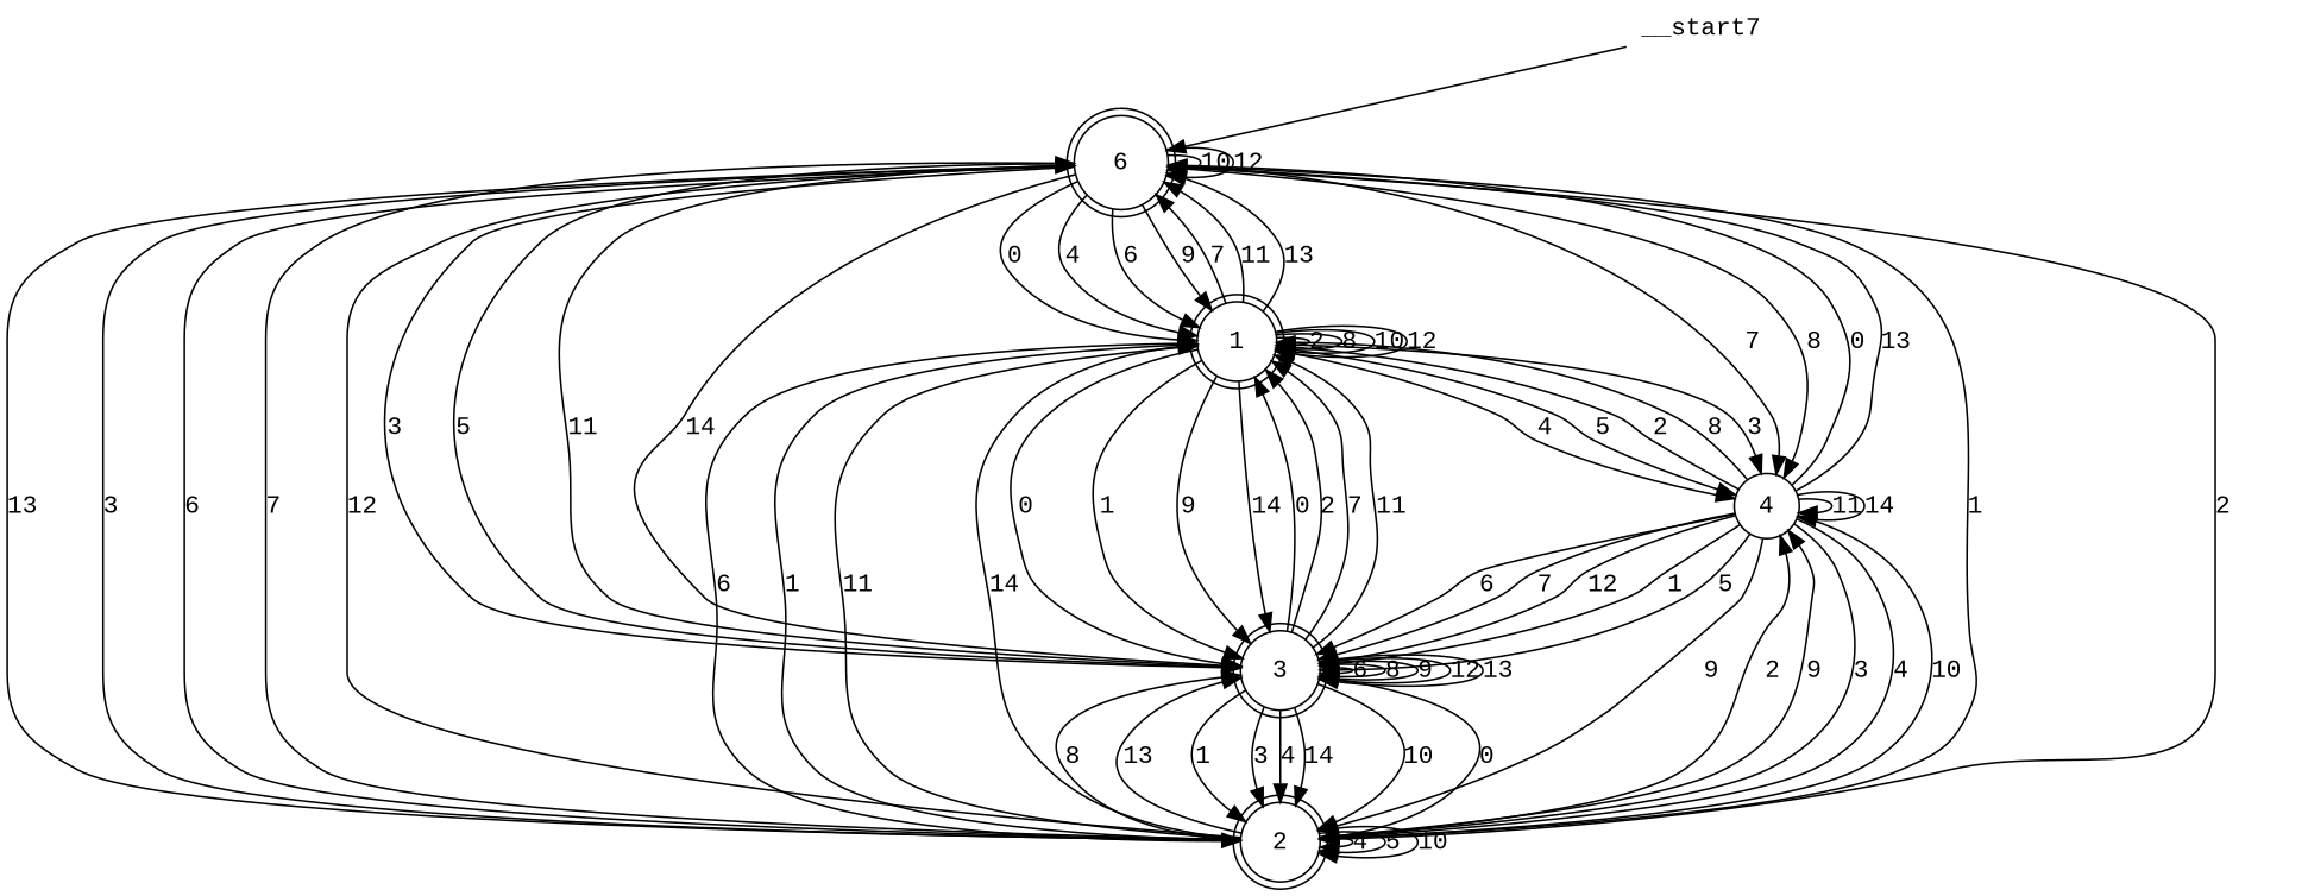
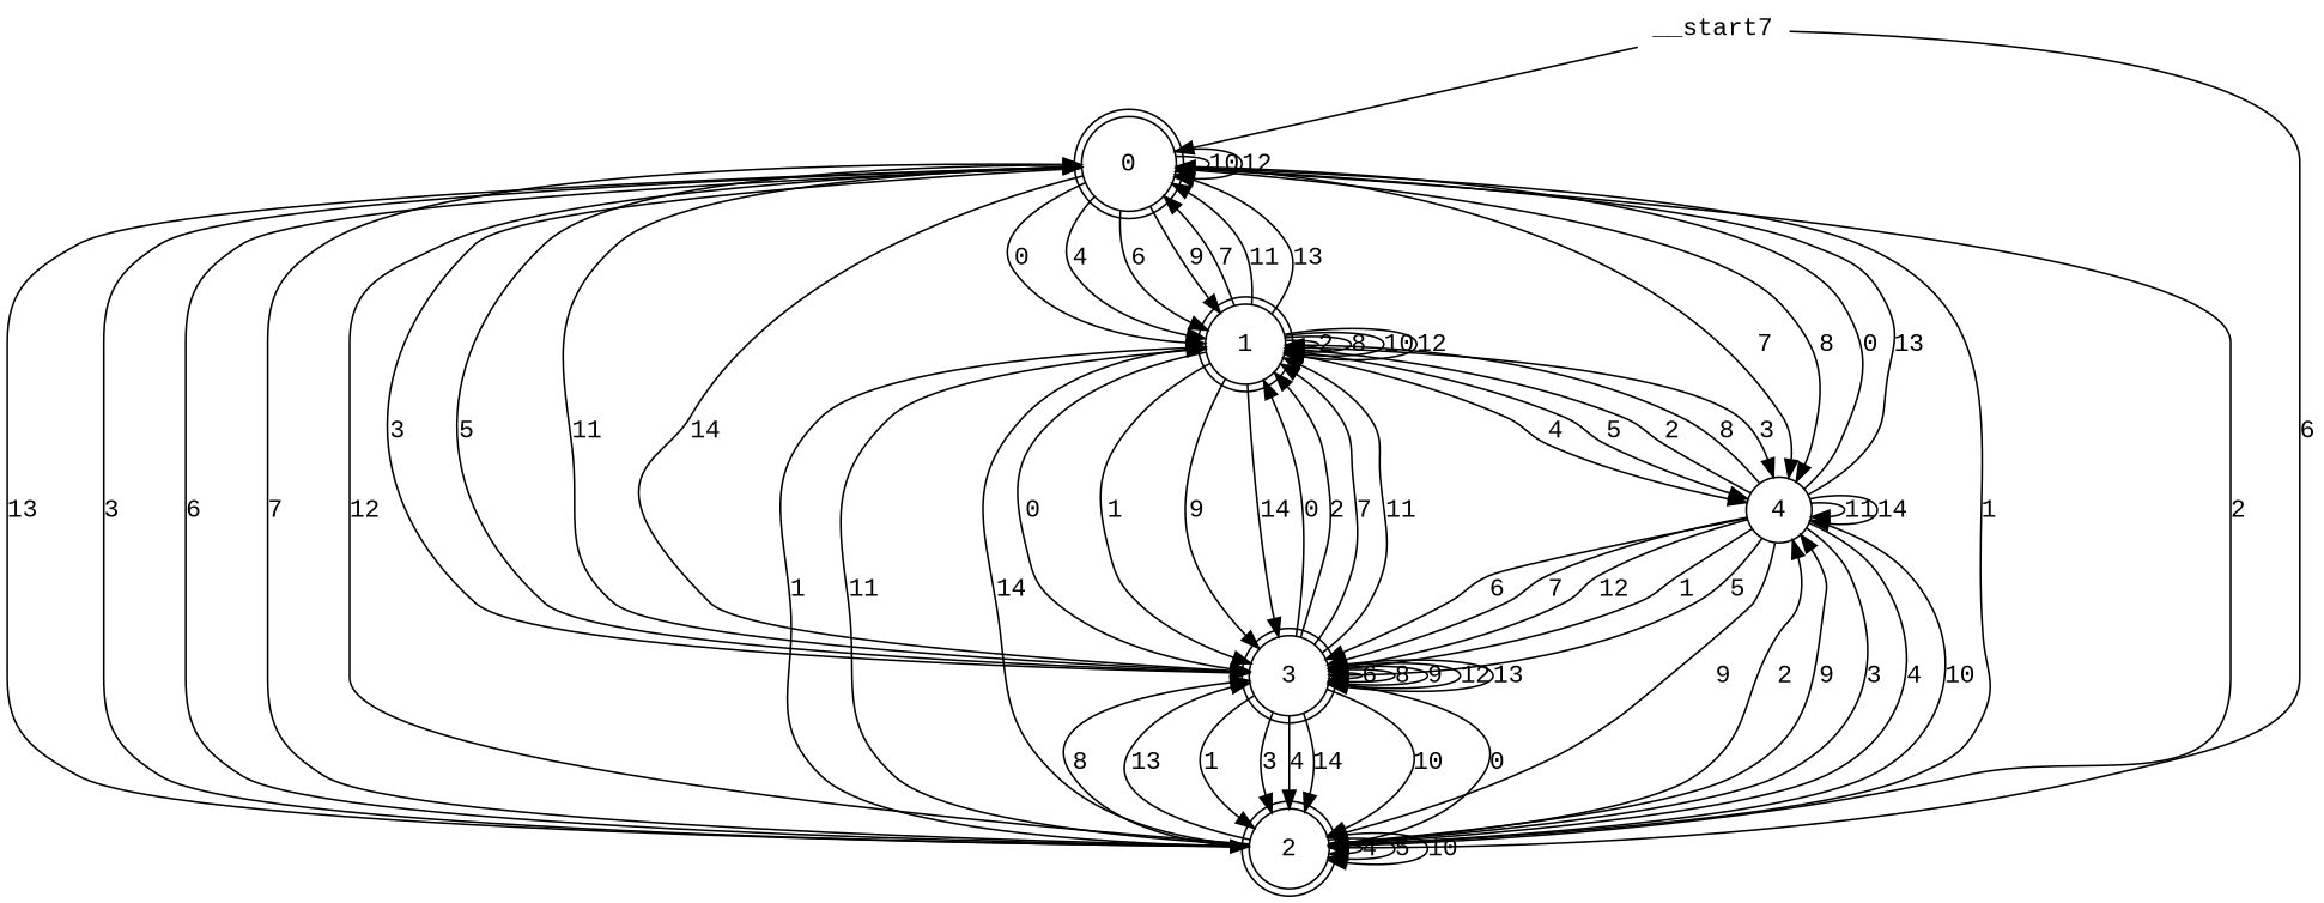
  digraph {
    fontname="Liberation Mono"
    node [fontname="Liberation Mono" shape=doublecircle]
    edge [fontname="Liberation Mono"]
-   n1 [label=6]
+   n1 [label=0]
    n2 [label=1]
    n3 [label=2]
    n4 [label=3]
    n5 [label=4 shape=circle]
    n6 [height=0 label=__start7 shape=none width=0]
    n1 -> n1 [label=10]
    n1 -> n1 [label=12]
    n1 -> n2 [label=0]
    n1 -> n2 [label=4]
    n1 -> n2 [label=6]
    n1 -> n2 [label=9]
    n1 -> n3 [label=1]
    n1 -> n3 [label=2]
    n1 -> n3 [label=13]
    n1 -> n4 [label=3]
    n1 -> n4 [label=5]
    n1 -> n4 [label=11]
    n1 -> n4 [label=14]
    n1 -> n5 [label=7]
    n1 -> n5 [label=8]
    n2 -> n1 [label=7]
    n2 -> n1 [label=11]
    n2 -> n1 [label=13]
    n2 -> n2 [label=2]
    n2 -> n2 [label=8]
    n2 -> n2 [label=10]
    n2 -> n2 [label=12]
-   n2 -> n3 [label=6]
+   n6 -> n3 [label=6]
    n2 -> n4 [label=0]
    n2 -> n4 [label=1]
    n2 -> n4 [label=9]
    n2 -> n4 [label=14]
    n2 -> n5 [label=3]
    n2 -> n5 [label=4]
    n2 -> n5 [label=5]
    n3 -> n1 [label=3]
    n3 -> n1 [label=6]
    n3 -> n1 [label=7]
    n3 -> n1 [label=12]
    n3 -> n2 [label=1]
    n3 -> n2 [label=11]
    n3 -> n2 [label=14]
    n3 -> n3 [label=4]
    n3 -> n3 [label=5]
    n3 -> n3 [label=10]
    n3 -> n4 [label=0]
    n3 -> n4 [label=8]
    n3 -> n4 [label=13]
    n3 -> n5 [label=2]
    n3 -> n5 [label=9]
    n4 -> n2 [label=0]
    n4 -> n2 [label=2]
    n4 -> n2 [label=7]
    n4 -> n2 [label=11]
    n4 -> n3 [label=1]
    n4 -> n3 [label=3]
    n4 -> n3 [label=4]
    n4 -> n3 [label=10]
    n4 -> n3 [label=14]
    n4 -> n4 [label=6]
    n4 -> n4 [label=8]
    n4 -> n4 [label=9]
    n4 -> n4 [label=12]
    n4 -> n4 [label=13]
    n5 -> n1 [label=0]
    n5 -> n1 [label=13]
    n5 -> n2 [label=2]
    n5 -> n2 [label=8]
    n5 -> n3 [label=3]
    n5 -> n3 [label=4]
    n5 -> n3 [label=9]
    n5 -> n3 [label=10]
    n5 -> n4 [label=1]
    n5 -> n4 [label=5]
    n5 -> n4 [label=6]
    n5 -> n4 [label=7]
    n5 -> n4 [label=12]
    n5 -> n5 [label=11]
    n5 -> n5 [label=14]
    n6 -> n1
  }
